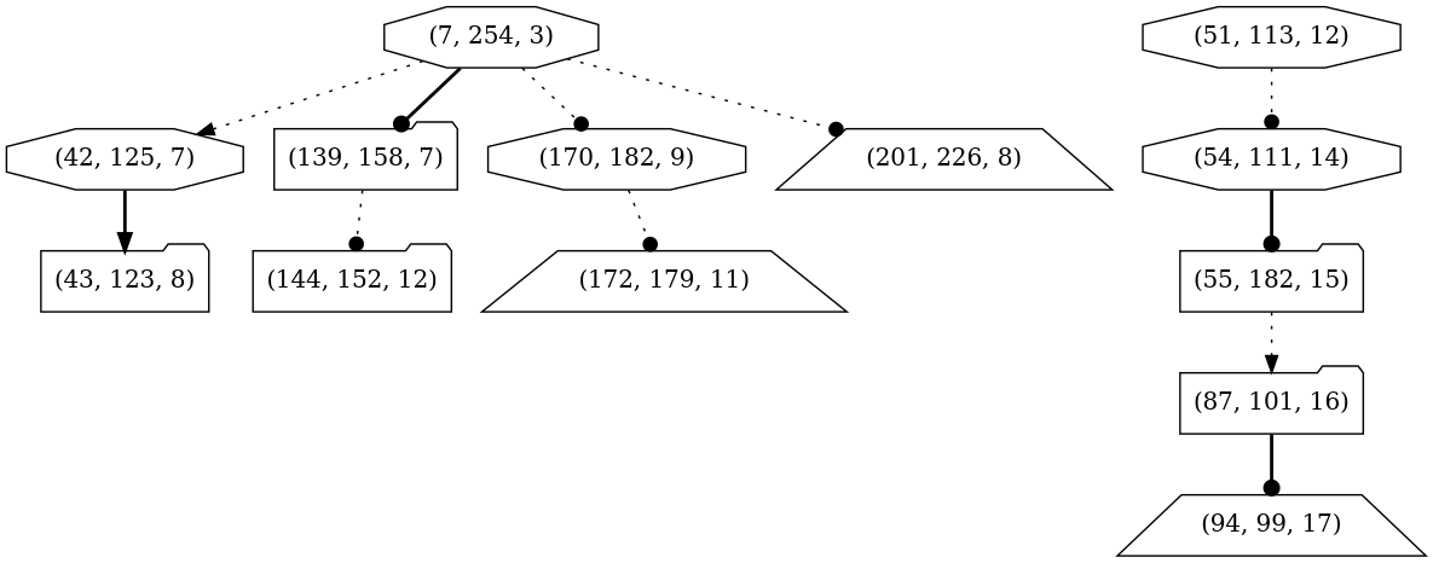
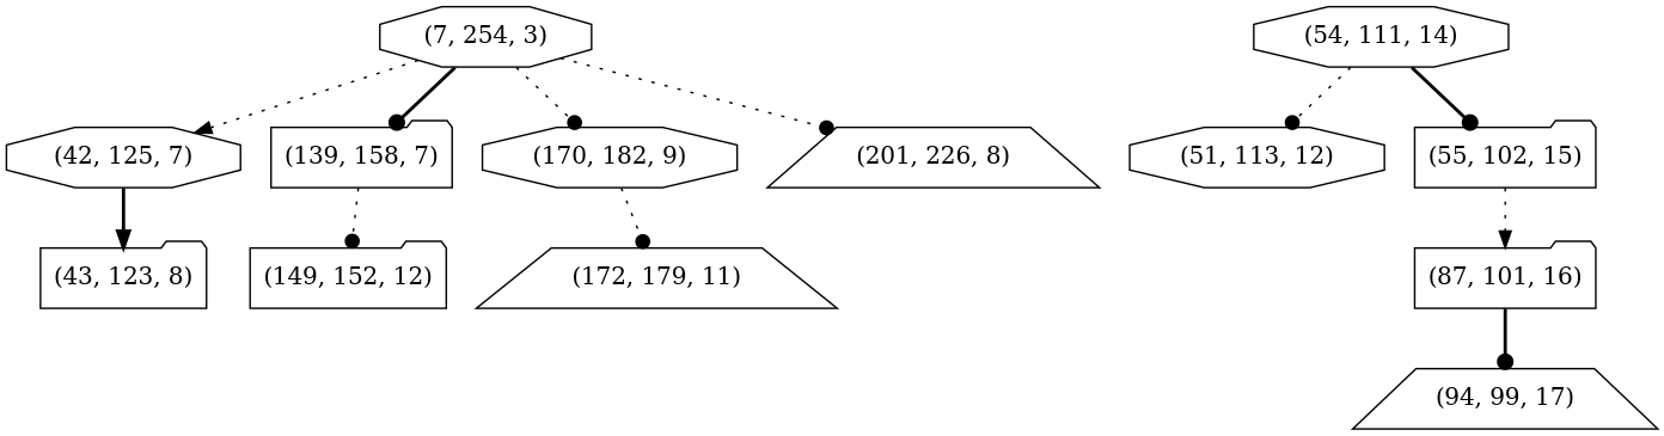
  digraph {
    node [shape=octagon]
    edge [arrowhead=dot style=dotted]
    "(7, 254, 3)"
    "(42, 125, 7)"
    "(139, 158, 7)" [shape=folder]
    "(170, 182, 9)"
    "(201, 226, 8)" [shape=trapezium]
    "(43, 123, 8)" [shape=folder]
-   "(144, 152, 12)" [shape=folder]
+   "(144, 152, 12)" [shape=folder label="(149, 152, 12)"]
    "(172, 179, 11)" [shape=trapezium]
    "(51, 113, 12)"
    "(54, 111, 14)"
-   "(55, 102, 15)" [shape=folder label="(55, 182, 15)"]
+   "(55, 102, 15)" [shape=folder]
    "(87, 101, 16)" [shape=folder]
    "(94, 99, 17)" [shape=trapezium]
    "(7, 254, 3)" -> "(42, 125, 7)" [arrowhead=normal]
    "(7, 254, 3)" -> "(139, 158, 7)" [style=bold]
    "(7, 254, 3)" -> "(170, 182, 9)"
    "(7, 254, 3)" -> "(201, 226, 8)"
    "(42, 125, 7)" -> "(43, 123, 8)" [arrowhead=normal style=bold]
    "(139, 158, 7)" -> "(144, 152, 12)"
    "(170, 182, 9)" -> "(172, 179, 11)"
-   "(51, 113, 12)" -> "(54, 111, 14)"
+   "(54, 111, 14)" -> "(51, 113, 12)"
    "(54, 111, 14)" -> "(55, 102, 15)" [style=bold]
    "(55, 102, 15)" -> "(87, 101, 16)" [arrowhead=normal]
    "(87, 101, 16)" -> "(94, 99, 17)" [style=bold]
  }
